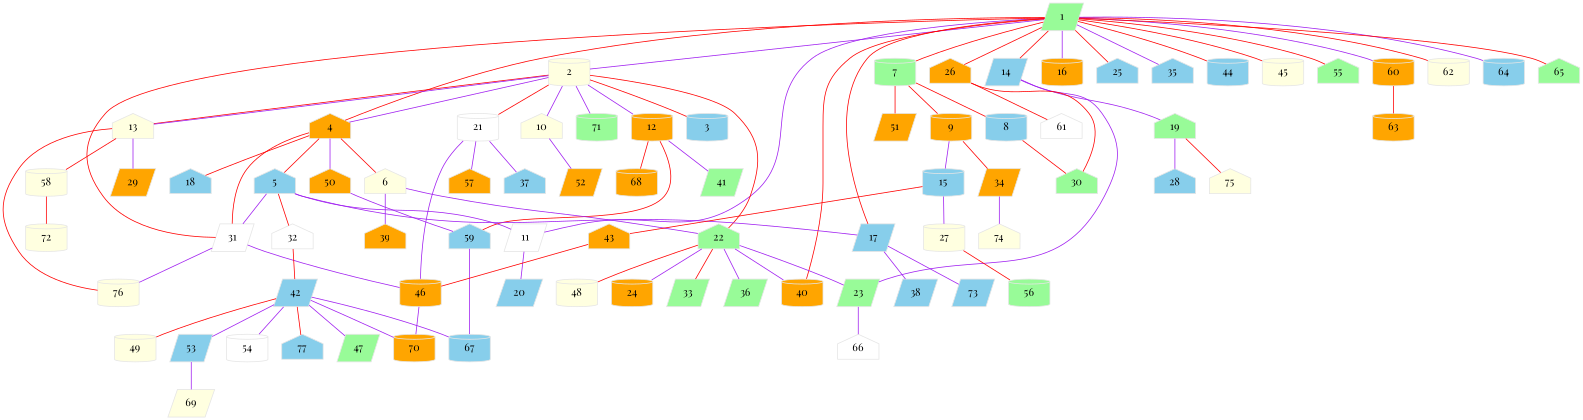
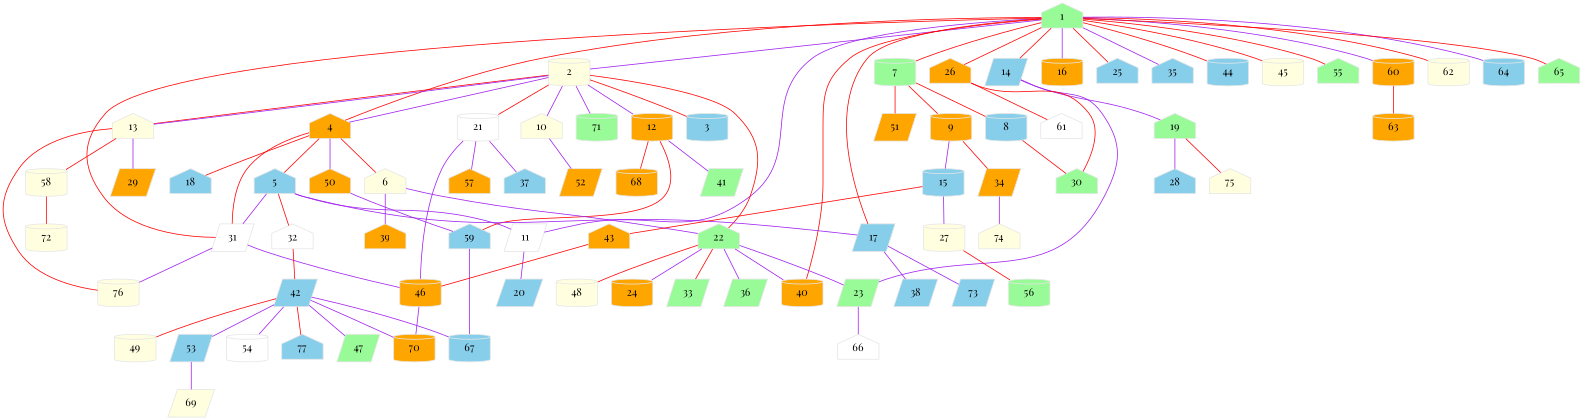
  graph {
    fontname="Playfair Display"
    node [color=gray90 fillcolor=skyblue fontname="Playfair Display" shape=cylinder style=filled]
    edge [color=purple fontname="Playfair Display"]
-   1 [fillcolor=palegreen shape=parallelogram]
+   1 [fillcolor=palegreen shape=house]
    2 [fillcolor=lightyellow]
    4 [fillcolor=orange shape=house]
    7 [fillcolor=palegreen]
    11 [fillcolor=white shape=parallelogram]
    14 [shape=parallelogram]
    16 [fillcolor=orange]
    17 [shape=parallelogram]
    25 [shape=house]
    26 [fillcolor=orange shape=house]
    31 [fillcolor=white shape=parallelogram]
    35 [shape=house]
    40 [fillcolor=orange]
    44
    45 [fillcolor=lightyellow]
    55 [fillcolor=palegreen shape=house]
    60 [fillcolor=orange]
    62 [fillcolor=lightyellow]
    64
    65 [fillcolor=palegreen shape=house]
    3
    10 [fillcolor=lightyellow shape=house]
    12 [fillcolor=orange]
    13 [fillcolor=lightyellow shape=house]
    21 [fillcolor=white]
    22 [fillcolor=palegreen shape=house]
    71 [fillcolor=palegreen]
    5 [shape=house]
    6 [fillcolor=lightyellow shape=house]
    18 [shape=house]
    50 [fillcolor=orange shape=house]
    8
    9 [fillcolor=orange]
    51 [fillcolor=orange shape=parallelogram]
    20 [shape=parallelogram]
    19 [fillcolor=palegreen shape=house]
    23 [fillcolor=palegreen shape=parallelogram]
    38 [shape=parallelogram]
    73 [shape=parallelogram]
    30 [fillcolor=palegreen shape=house]
    61 [fillcolor=white shape=house]
    76 [fillcolor=lightyellow]
    46 [fillcolor=orange]
    63 [fillcolor=orange]
    52 [fillcolor=orange shape=parallelogram]
    41 [fillcolor=palegreen shape=parallelogram]
    59 [shape=house]
    68 [fillcolor=orange]
    29 [fillcolor=orange shape=parallelogram]
    58 [fillcolor=lightyellow]
    37 [shape=house]
    57 [fillcolor=orange shape=house]
    24 [fillcolor=orange]
    33 [fillcolor=palegreen shape=parallelogram]
    36 [fillcolor=palegreen shape=parallelogram]
    48 [fillcolor=lightyellow]
    32 [fillcolor=white shape=house]
    39 [fillcolor=orange shape=house]
    42 [shape=parallelogram]
    15
    34 [fillcolor=orange shape=parallelogram]
    27 [fillcolor=lightyellow]
    43 [fillcolor=orange shape=house]
    74 [fillcolor=lightyellow shape=house]
    67
    72 [fillcolor=lightyellow]
    28 [shape=house]
    75 [fillcolor=lightyellow shape=house]
    66 [fillcolor=white shape=house]
    56 [fillcolor=palegreen]
    70 [fillcolor=orange]
    47 [fillcolor=palegreen shape=parallelogram]
    49 [fillcolor=lightyellow]
    53 [shape=parallelogram]
    54 [fillcolor=white]
    77 [shape=house]
    69 [fillcolor=lightyellow shape=parallelogram]
    1 -- 2
    1 -- 4 [color=red]
    1 -- 7 [color=red]
    1 -- 11
    1 -- 14 [color=red]
    1 -- 16
    1 -- 17 [color=red]
    1 -- 25 [color=red]
    1 -- 26 [color=red]
    1 -- 31 [color=red]
    1 -- 35
    1 -- 40 [color=red]
    1 -- 44 [color=red]
    1 -- 45 [color=red]
    1 -- 55 [color=red]
    1 -- 60
    1 -- 62 [color=red]
    1 -- 64
    1 -- 65 [color=red]
    2 -- 4
    2 -- 3 [color=red]
    2 -- 10
    2 -- 12
    2 -- 13 [color=red]
    2 -- 13
    2 -- 21 [color=red]
    2 -- 22 [color=red]
    2 -- 71
    4 -- 31 [color=red]
    4 -- 5 [color=red]
    4 -- 6 [color=red]
    4 -- 18 [color=red]
    4 -- 50
    7 -- 8 [color=red]
    7 -- 9 [color=red]
    7 -- 51 [color=red]
    11 -- 20
    14 -- 19
    14 -- 23
    17 -- 38
    17 -- 73
    26 -- 30 [color=red]
    26 -- 61 [color=red]
    31 -- 76
    31 -- 46
    60 -- 63 [color=red]
    10 -- 52
    12 -- 41
    12 -- 59 [color=red]
    12 -- 68 [color=red]
    13 -- 76 [color=red]
    13 -- 29
    13 -- 58 [color=red]
    21 -- 46
    21 -- 37
    21 -- 57
    22 -- 40
    22 -- 23
    22 -- 24
    22 -- 33 [color=red]
    22 -- 36
    22 -- 48 [color=red]
    5 -- 11
    5 -- 17
    5 -- 31
    5 -- 32 [color=red]
    6 -- 22
    6 -- 39
    50 -- 59
    8 -- 30 [color=red]
    9 -- 15
    9 -- 34 [color=red]
    19 -- 28
    19 -- 75 [color=red]
    23 -- 66
    46 -- 70
    59 -- 67
    58 -- 72 [color=red]
    32 -- 42 [color=red]
    42 -- 67
    42 -- 70
    42 -- 47
    42 -- 49 [color=red]
    42 -- 53
    42 -- 54
    42 -- 77 [color=red]
    15 -- 27
    15 -- 43 [color=red]
    34 -- 74
    27 -- 56 [color=red]
    43 -- 46 [color=red]
    53 -- 69
  }
